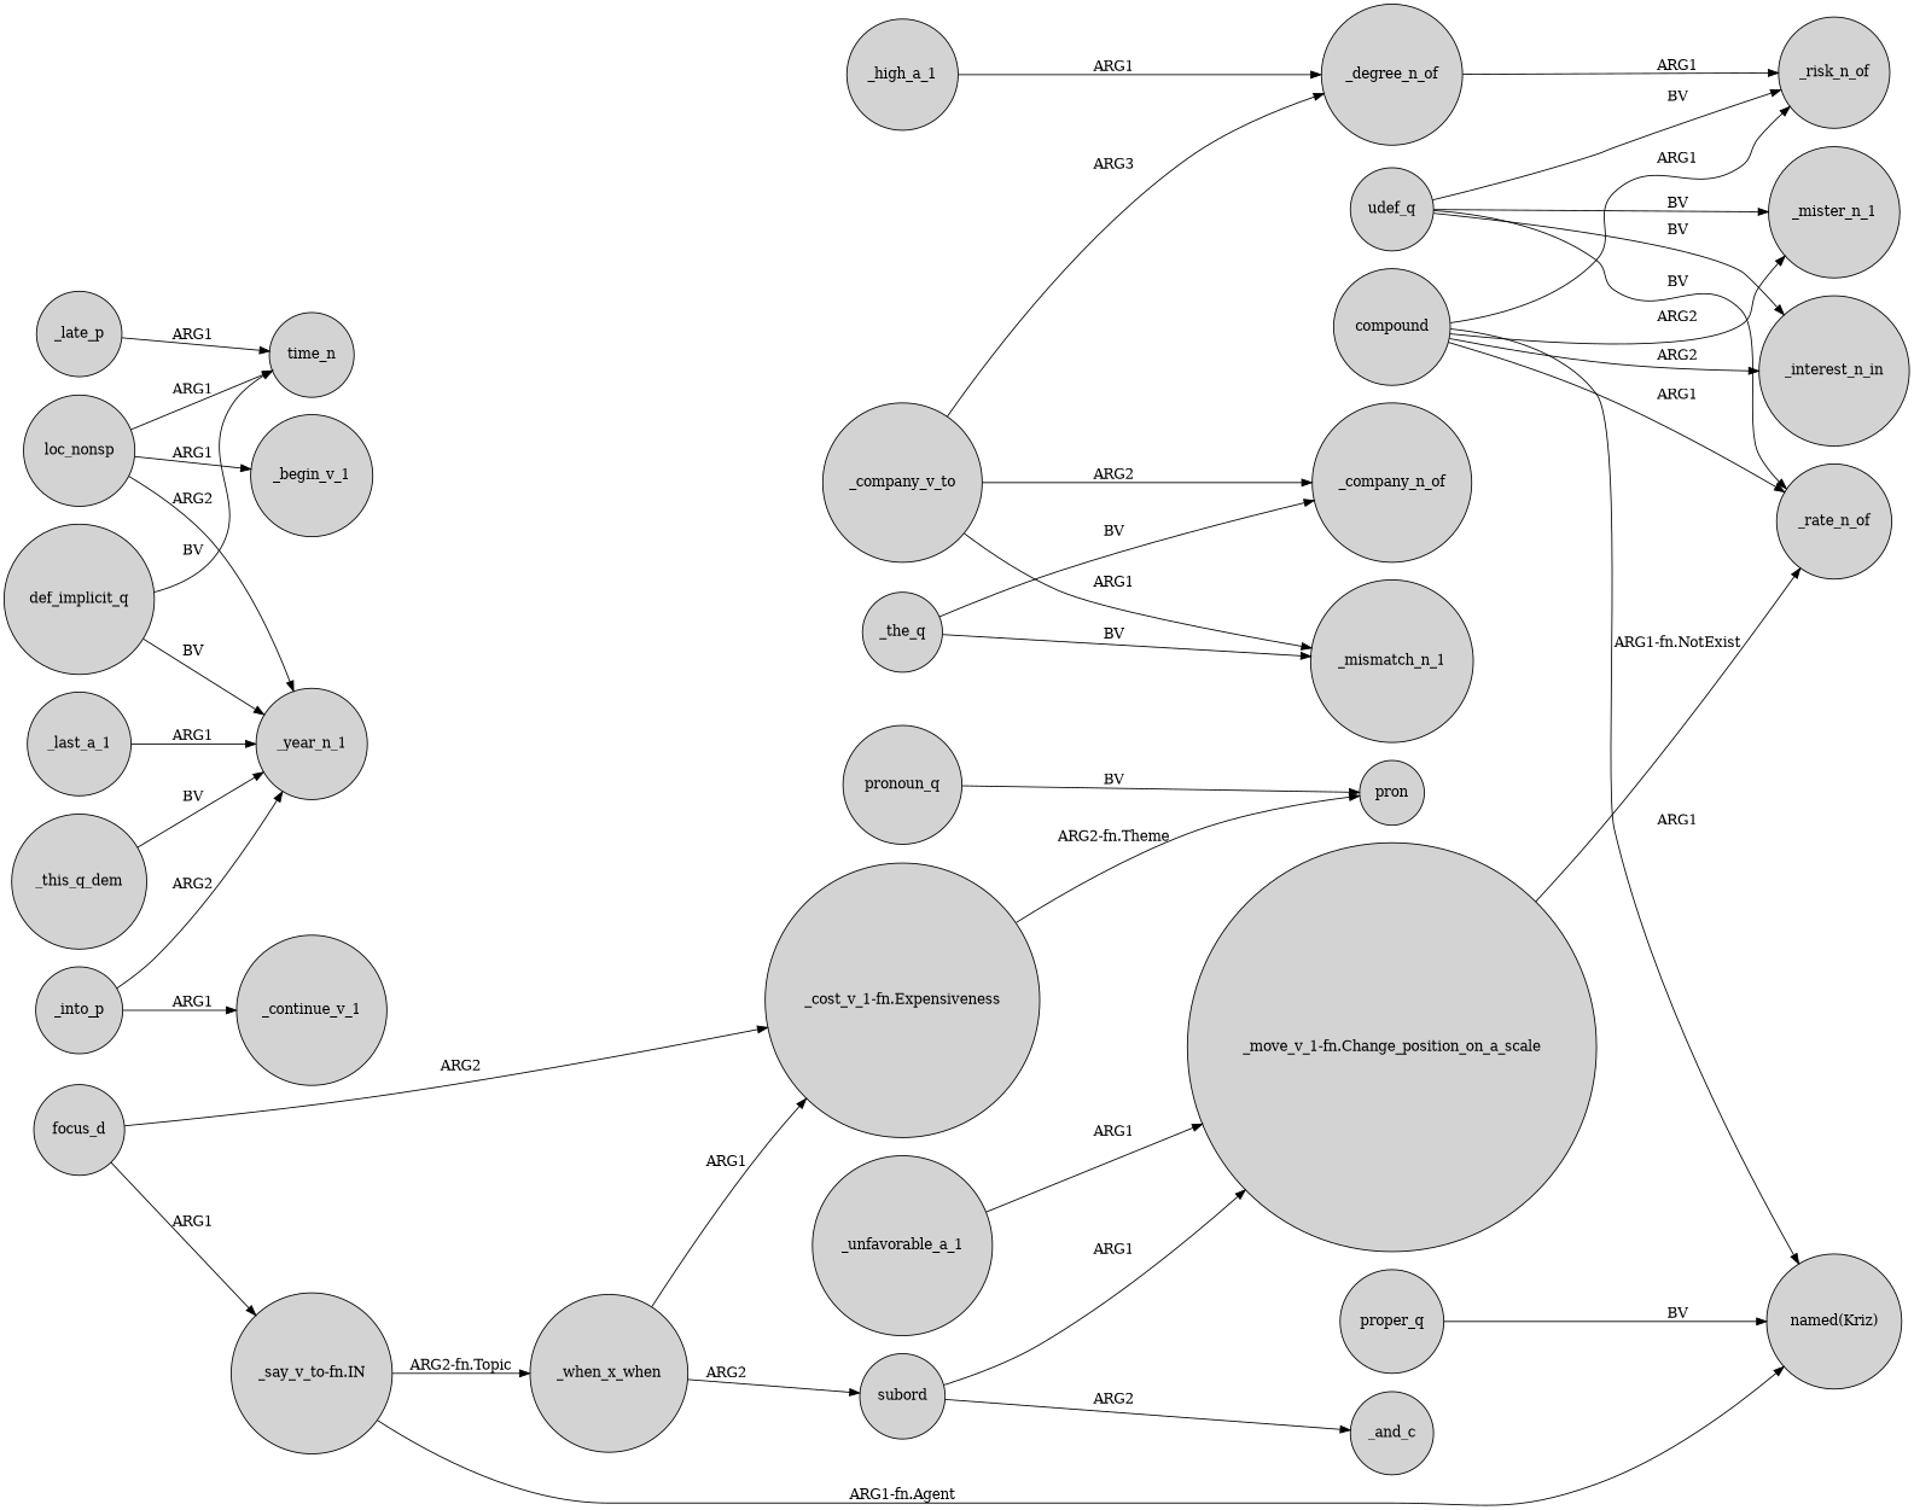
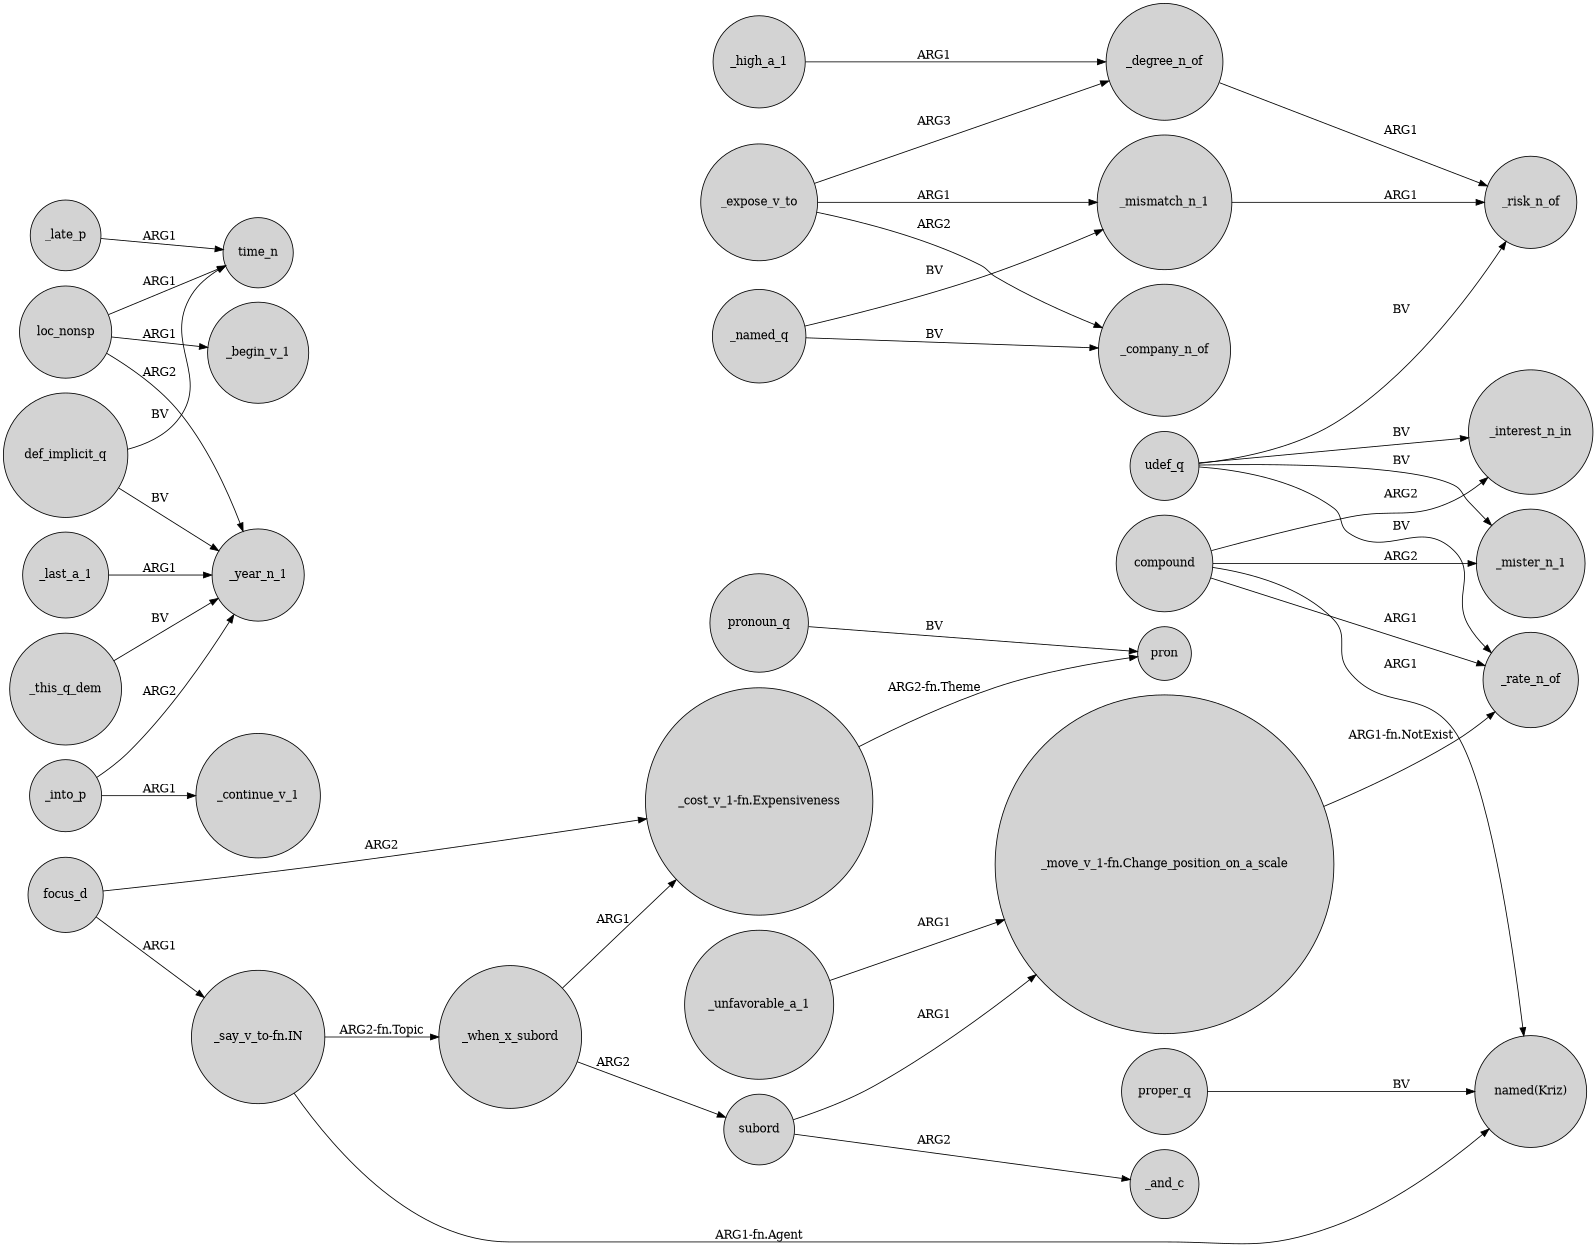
  digraph {
    rankdir=LR
    node [shape=circle style=filled]
    udef_q
    _risk_n_of
    _rate_n_of
    _mister_n_1
    _interest_n_in
    _late_p
    time_n
    _high_a_1
    _degree_n_of
    "_move_v_1-fn.Change_position_on_a_scale"
-   _expose_v_to [label=_company_v_to]
+   _expose_v_to
    _company_n_of
    _mismatch_n_1
    compound
    "named(Kriz)"
    def_implicit_q
    _year_n_1
-   _when_x_subord [label=_when_x_when]
+   _when_x_subord
    subord
    "_cost_v_1-fn.Expensiveness"
    _and_c
    pron
    proper_q
    focus_d
    "_say_v_to-fn.IN"
    _into_p
    _continue_v_1
    loc_nonsp
    _begin_v_1
-   _the_q
+   _the_q [label=_named_q]
    pronoun_q
    _unfavorable_a_1
    _last_a_1
    _this_q_dem
    udef_q -> _risk_n_of [label=BV]
    udef_q -> _rate_n_of [label=BV]
    udef_q -> _mister_n_1 [label=BV]
    udef_q -> _interest_n_in [label=BV]
    _late_p -> time_n [label=ARG1]
    _high_a_1 -> _degree_n_of [label=ARG1]
    _degree_n_of -> _risk_n_of [label=ARG1]
    "_move_v_1-fn.Change_position_on_a_scale" -> _rate_n_of [label="ARG1-fn.NotExist"]
    _expose_v_to -> _degree_n_of [label=ARG3]
    _expose_v_to -> _company_n_of [label=ARG2]
    _expose_v_to -> _mismatch_n_1 [label=ARG1]
-   compound -> _risk_n_of [label=ARG1]
+   _mismatch_n_1 -> _risk_n_of [label=ARG1]
    compound -> _rate_n_of [label=ARG1]
    compound -> _mister_n_1 [label=ARG2]
    compound -> _interest_n_in [label=ARG2]
    compound -> "named(Kriz)" [label=ARG1]
    def_implicit_q -> time_n [label=BV]
    def_implicit_q -> _year_n_1 [label=BV]
    _when_x_subord -> subord [label=ARG2]
    _when_x_subord -> "_cost_v_1-fn.Expensiveness" [label=ARG1]
    subord -> "_move_v_1-fn.Change_position_on_a_scale" [label=ARG1]
    subord -> _and_c [label=ARG2]
    "_cost_v_1-fn.Expensiveness" -> pron [label="ARG2-fn.Theme"]
    proper_q -> "named(Kriz)" [label=BV]
    focus_d -> "_cost_v_1-fn.Expensiveness" [label=ARG2]
    focus_d -> "_say_v_to-fn.IN" [label=ARG1]
    "_say_v_to-fn.IN" -> "named(Kriz)" [label="ARG1-fn.Agent"]
    "_say_v_to-fn.IN" -> _when_x_subord [label="ARG2-fn.Topic"]
    _into_p -> _year_n_1 [label=ARG2]
    _into_p -> _continue_v_1 [label=ARG1]
    loc_nonsp -> time_n [label=ARG1]
    loc_nonsp -> _year_n_1 [label=ARG2]
    loc_nonsp -> _begin_v_1 [label=ARG1]
    _the_q -> _company_n_of [label=BV]
    _the_q -> _mismatch_n_1 [label=BV]
    pronoun_q -> pron [label=BV]
    _unfavorable_a_1 -> "_move_v_1-fn.Change_position_on_a_scale" [label=ARG1]
    _last_a_1 -> _year_n_1 [label=ARG1]
    _this_q_dem -> _year_n_1 [label=BV]
  }
